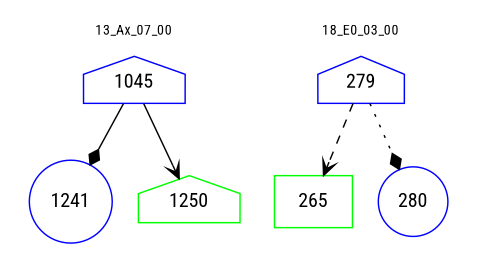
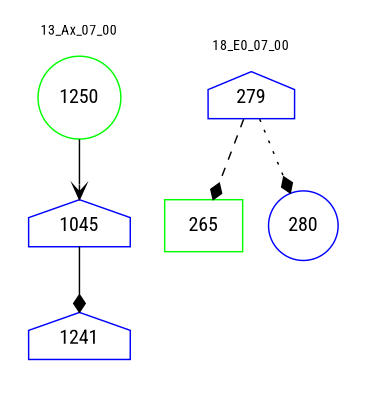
  digraph {
    fontname="Roboto Condensed"
    node [color=blue fontname="Roboto Condensed" shape=house]
    edge [arrowhead=diamond color=black fontname="Roboto Condensed" style=solid]
    n1 [label=1045]
-   n2 [label=1241 shape=circle]
-   n3 [color=green label=1250]
+   n2 [label=1241]
+   n3 [color=green label=1250 shape=circle]
    n4 [label=279]
    n5 [color=green label=265 shape=box]
    n6 [label=280 shape=circle]
    subgraph cluster_1 {
      color=white
      fontsize=10
      label="13_Ax_07_00"
      n1
      n2
      n3
    }
    subgraph cluster_2 {
      color=white
      fontsize=10
-     label="18_E0_03_00"
+     label="18_E0_07_00"
      n4
      n5
      n6
    }
    n1 -> n2
-   n1 -> n3 [arrowhead=vee]
-   n4 -> n5 [arrowhead=vee style=dashed]
+   n3 -> n1 [arrowhead=vee]
+   n4 -> n5 [style=dashed]
    n4 -> n6 [style=dotted]
  }
